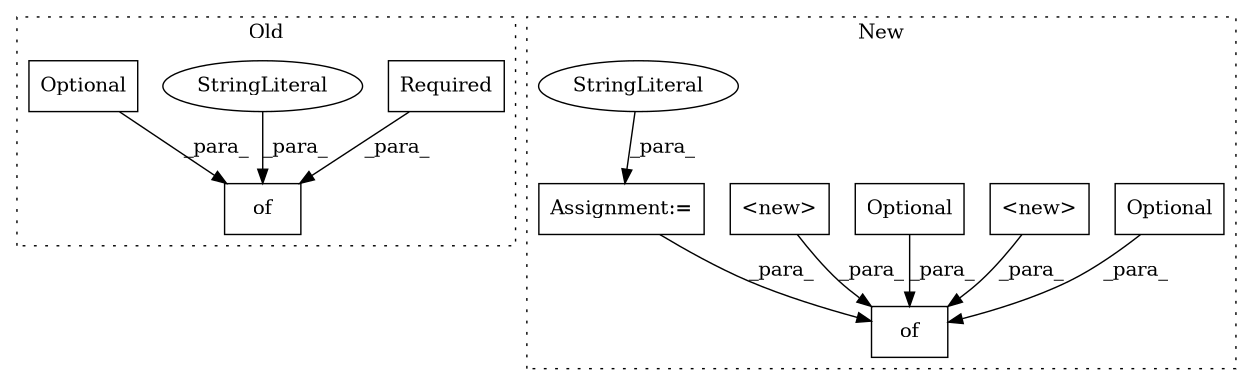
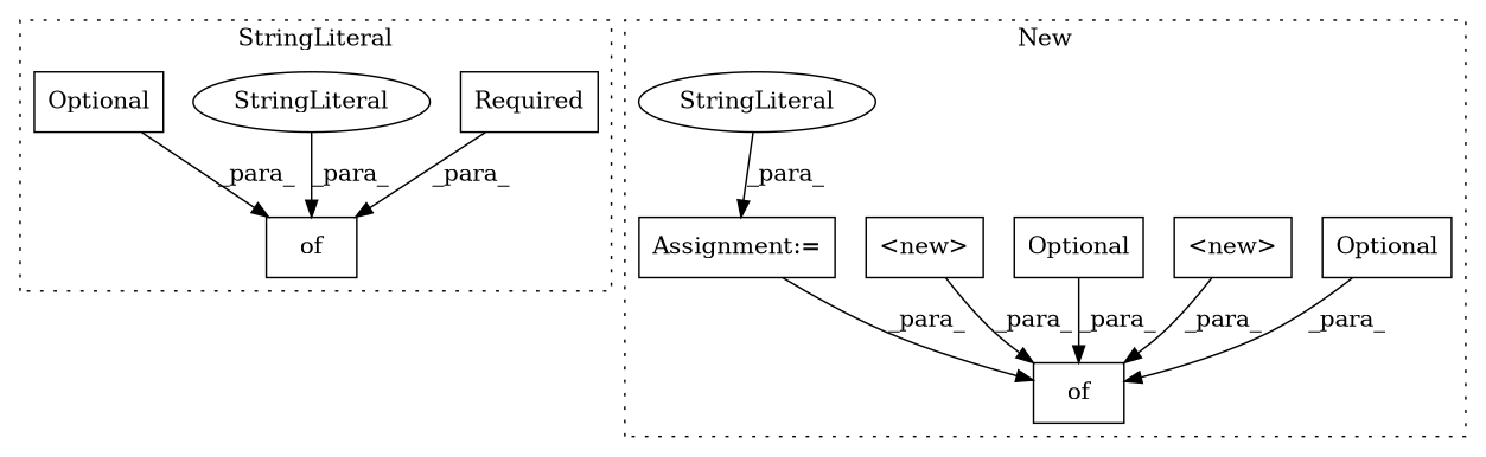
  digraph {
    node [a=32 l="9,1" shape=box]
    n1 [label=Required s="703,720"]
    n2 [l="3,1" label=of s="671,918"]
    n3 [a=45 l=10 label=StringLiteral s=674 shape=ellipse]
    n4 [label=Optional s="748,790"]
    n5 [label=Optional s="1227,1270"]
    n6 [l="3,1" label=of s="1046,1330"]
    n7 [a=14 l=58 label="<new>" s=935]
    n8 [label=Optional s="1108,1161"]
    n9 [a=14 l=15 label="<new>" s=777]
    n10 [a=7 l=1 label="Assignment:=" s=493]
    n11 [a=45 l=11 label=StringLiteral s=494 shape=ellipse]
    subgraph cluster_1 {
-     label=Old
+     label=StringLiteral
      style=dotted
      n1
      n2
      n3
      n4
    }
    subgraph cluster_2 {
      label=New
      style=dotted
      n5
      n6
      n7
      n8
      n9
      n10
      n11
    }
    n1 -> n2 [label=_para_]
    n3 -> n2 [label=_para_]
    n4 -> n2 [label=_para_]
    n5 -> n6 [label=_para_]
    n7 -> n6 [label=_para_]
    n8 -> n6 [label=_para_]
    n9 -> n6 [label=_para_]
    n10 -> n6 [label=_para_]
    n11 -> n10 [label=_para_]
  }
